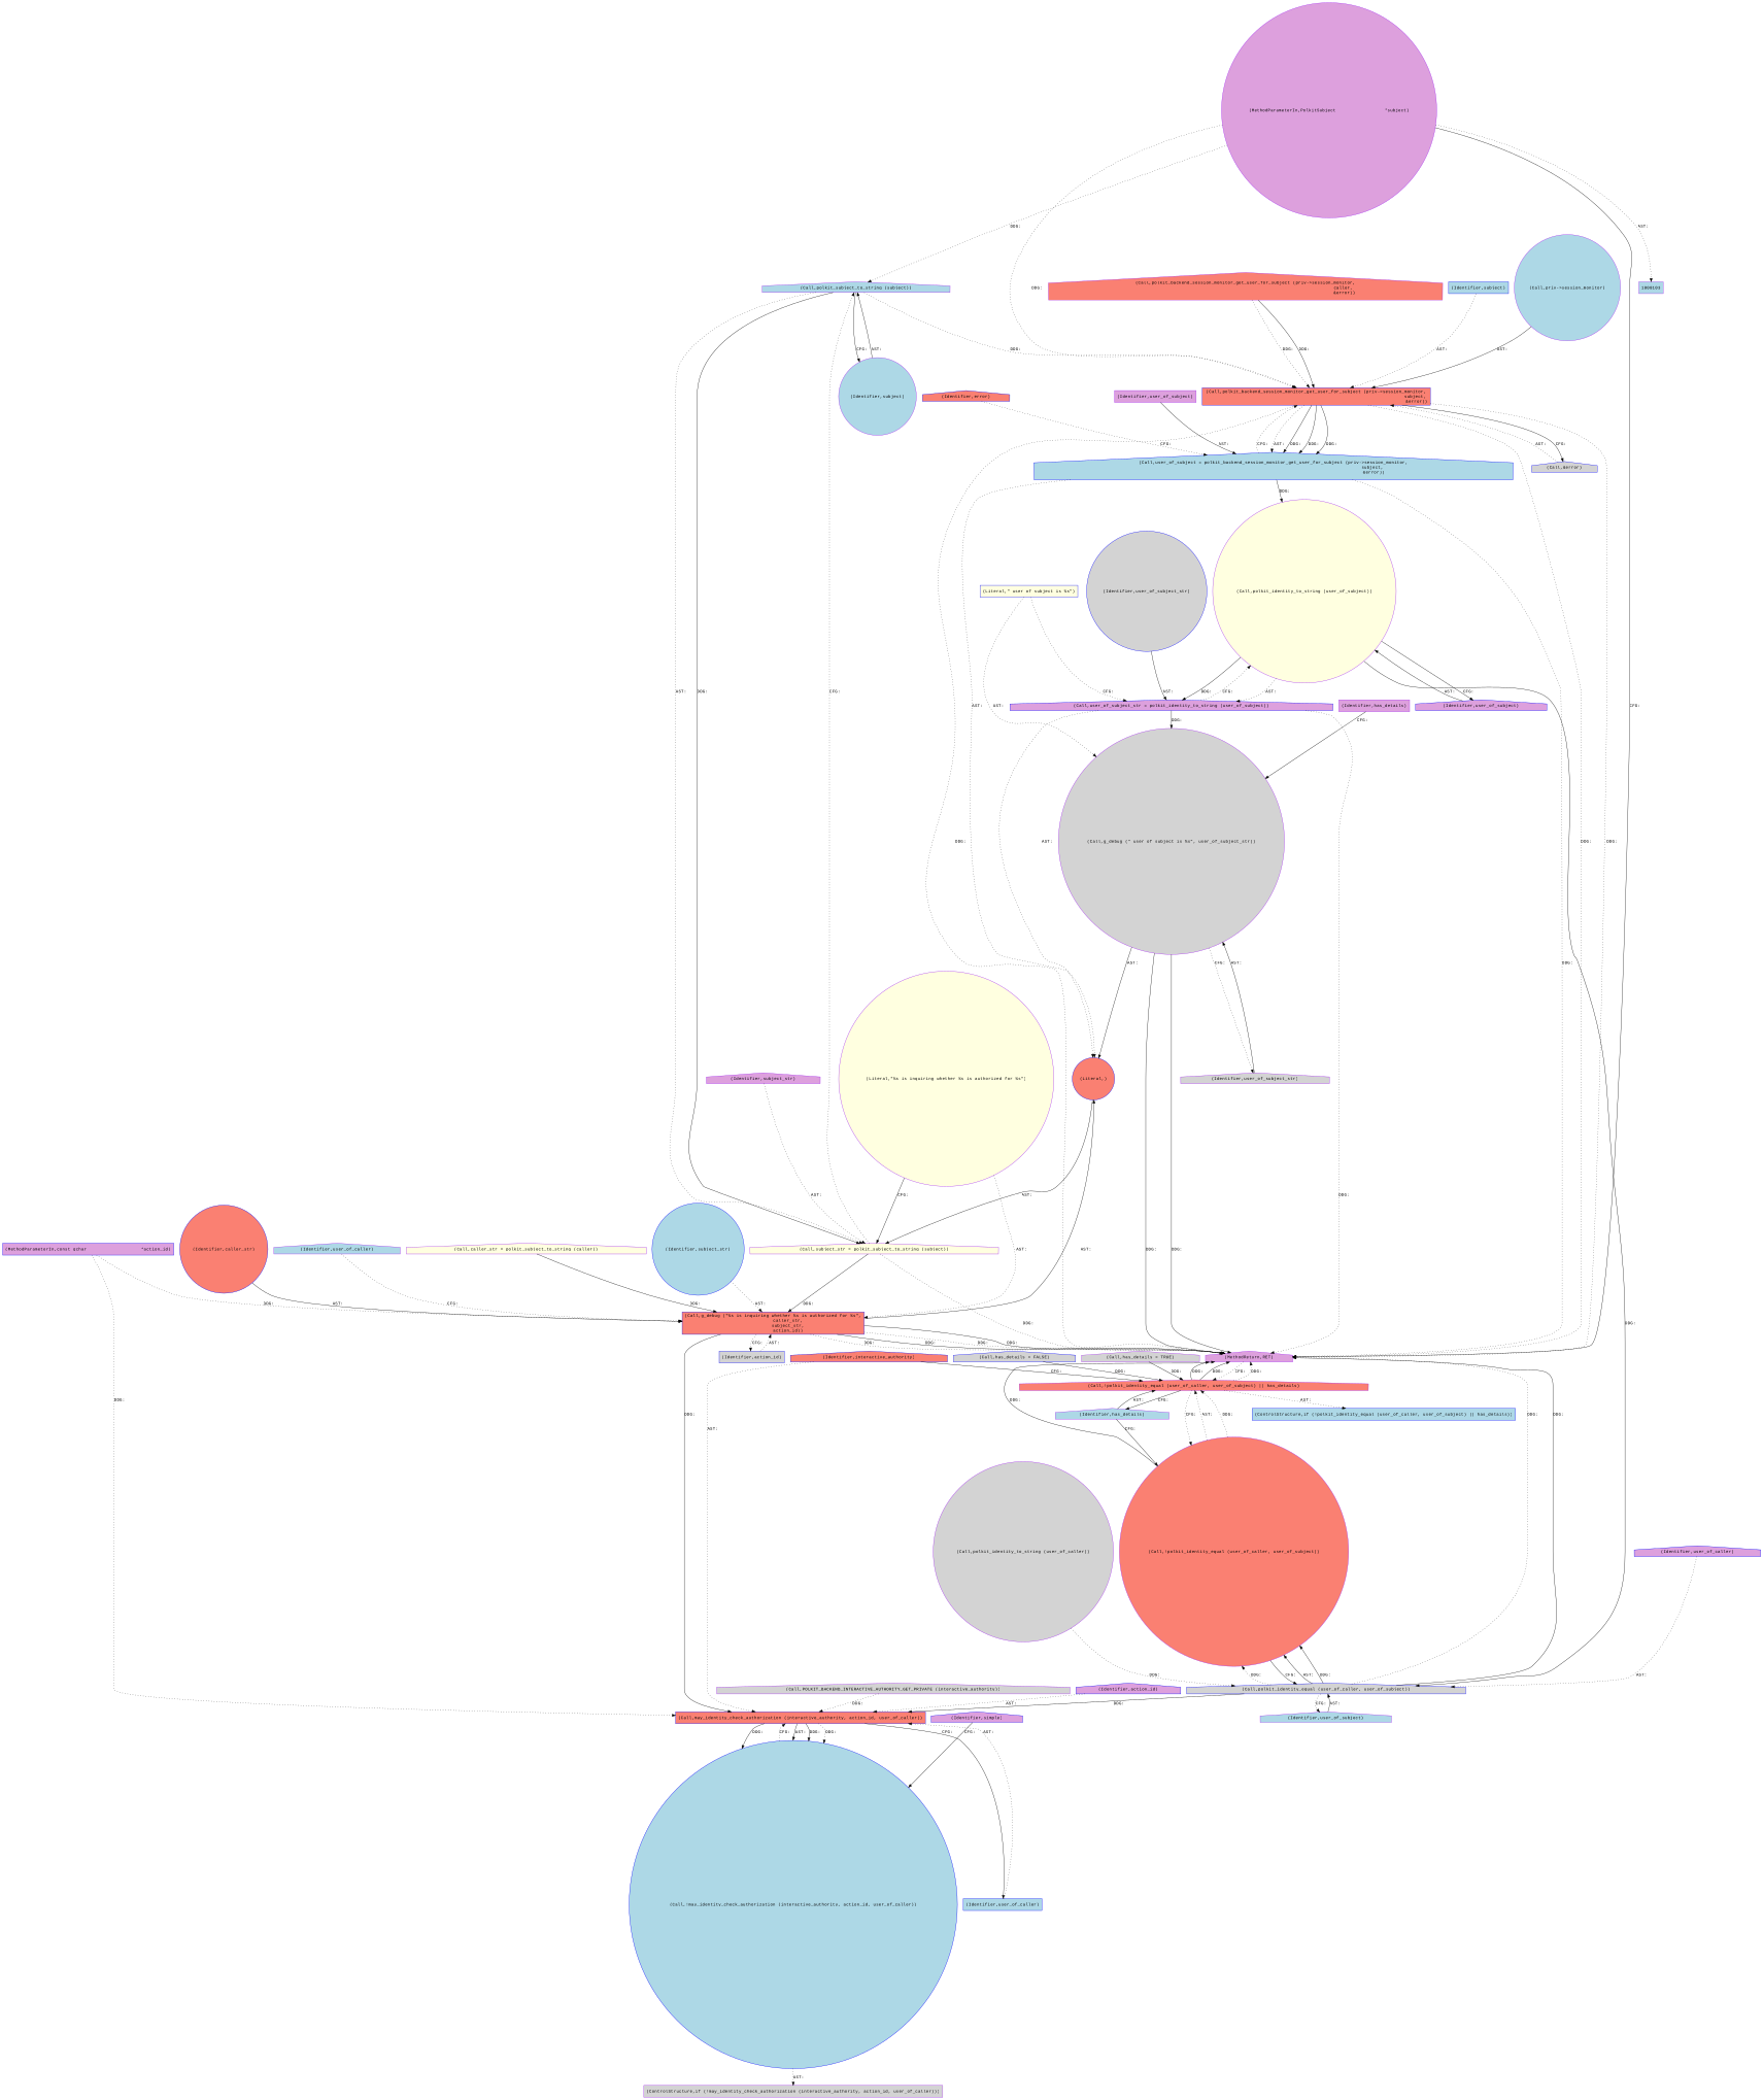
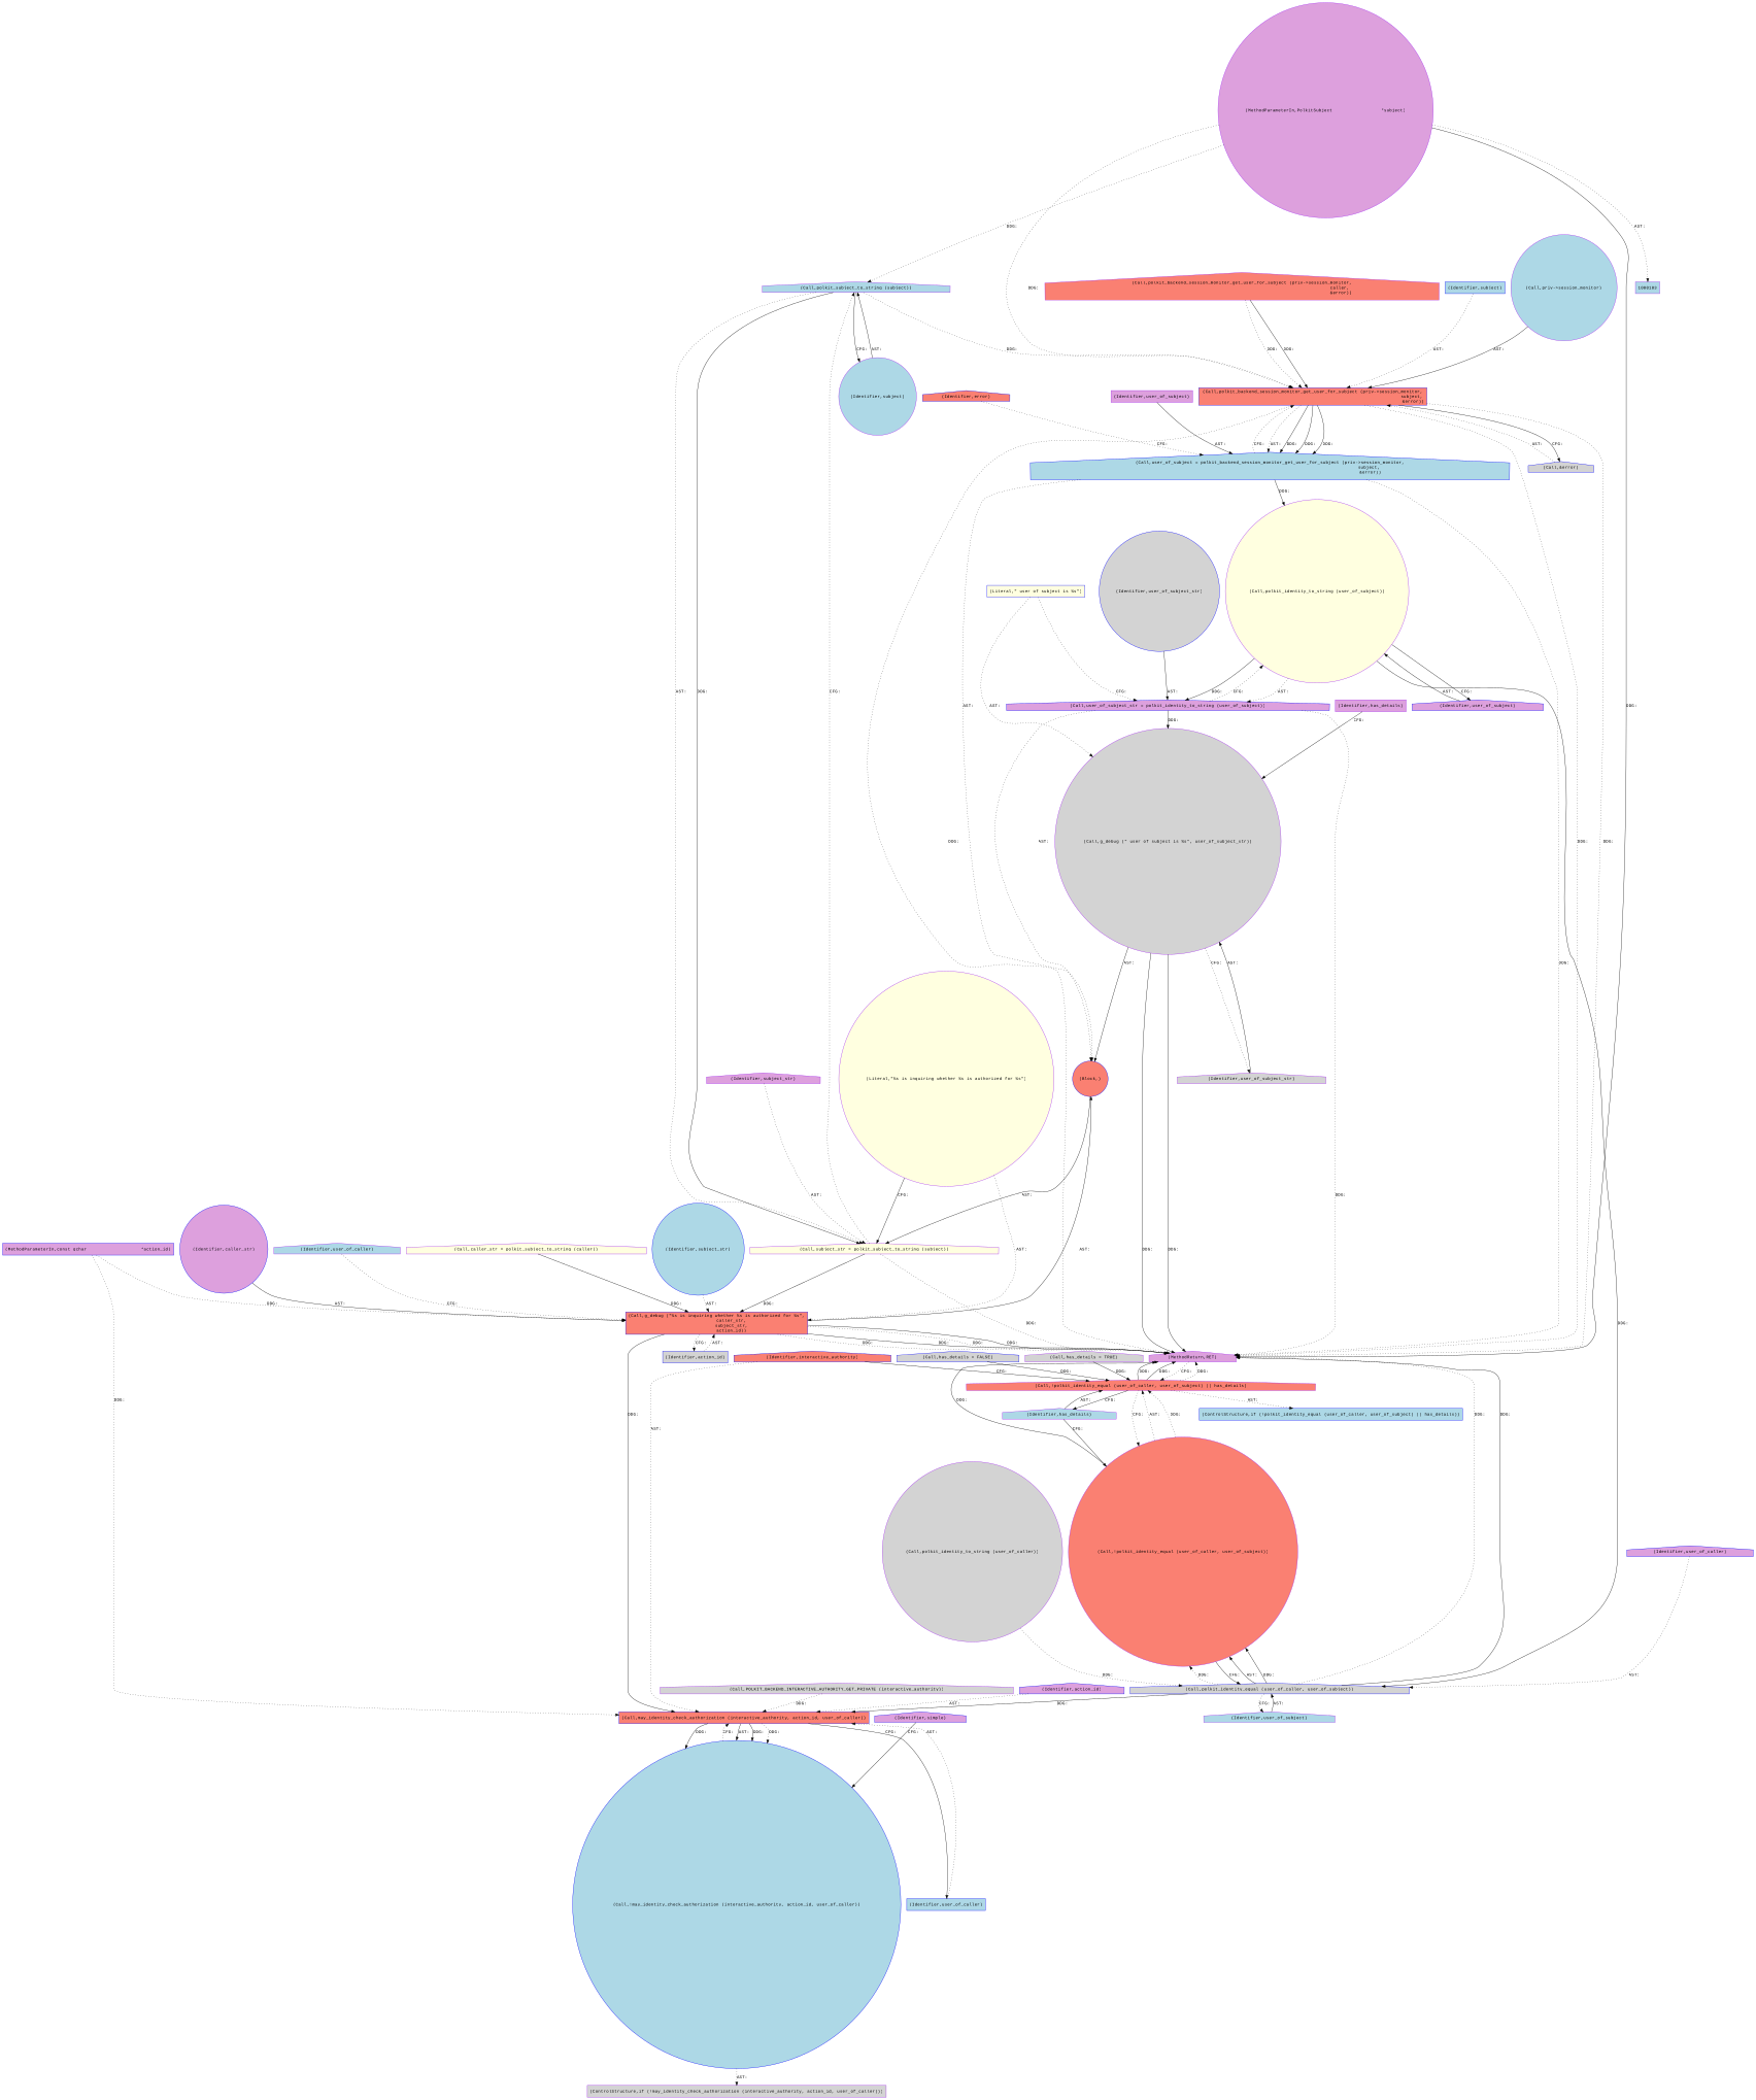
  digraph {
    fontname="Liberation Mono"
    node [color=purple fillcolor=lightblue fontname="Liberation Mono" shape=house style=filled]
    edge [fontname="Liberation Mono" style=dotted]
    n1 [fillcolor=plum label="(MethodParameterIn,PolkitSubject                  *subject)" shape=circle]
    n2 [label="(Call,polkit_subject_to_string (subject))"]
    n3 [color=blue fillcolor=salmon label="(Call,polkit_backend_session_monitor_get_user_for_subject (priv->session_monitor,\n                                                                         subject,\n                                                                          &error))" shape=box]
    n4 [fillcolor=plum label="(MethodReturn,RET)"]
    1000103 [shape=box]
    n6 [fillcolor=lightyellow label="(Call,subject_str = polkit_subject_to_string (subject))"]
    n7 [label="(Identifier,subject)" shape=circle]
    n8 [color=blue label="(Call,user_of_subject = polkit_backend_session_monitor_get_user_for_subject (priv->session_monitor,\n                                                                         subject,\n                                                                          &error))"]
    n9 [color=blue fillcolor=lightgrey label="(Call,&error)"]
    n10 [fillcolor=salmon label="(Call,!polkit_identity_equal (user_of_caller, user_of_subject) || has_details)"]
    n11 [color=blue fillcolor=salmon label="(Call,g_debug (\"%s is inquiring whether %s is authorized for %s\",\n           caller_str,\n           subject_str,\n           action_id))" shape=box]
-   n12 [color=blue fillcolor=salmon label="(Literal,)" shape=circle]
+   n12 [color=blue fillcolor=salmon label="(Block,)" shape=circle]
    n13 [color=blue fillcolor=salmon label="(Call,may_identity_check_authorization (interactive_authority, action_id, user_of_caller))" shape=box]
    n14 [color=blue fillcolor=lightgrey label="(Identifier,action_id)" shape=box]
    n15 [color=blue label="(Call,!may_identity_check_authorization (interactive_authority, action_id, user_of_caller))" shape=circle]
    n16 [color=blue label="(Identifier,user_of_caller)" shape=box]
    n17 [fillcolor=lightgrey label="(ControlStructure,if (!may_identity_check_authorization (interactive_authority, action_id, user_of_caller)))" shape=box]
    n18 [fillcolor=lightyellow label="(Call,polkit_identity_to_string (user_of_subject))" shape=circle]
    n19 [color=blue fillcolor=plum label="(Call,user_of_subject_str = polkit_identity_to_string (user_of_subject))"]
    n20 [color=blue fillcolor=lightgrey label="(Call,polkit_identity_equal (user_of_caller, user_of_subject))"]
    n21 [color=blue fillcolor=plum label="(Identifier,user_of_subject)"]
    n22 [fillcolor=lightgrey label="(Call,g_debug (\" user of subject is %s\", user_of_subject_str))" shape=circle]
    n23 [fillcolor=salmon label="(Call,!polkit_identity_equal (user_of_caller, user_of_subject))" shape=circle]
    n24 [label="(Identifier,user_of_subject)"]
    n25 [fillcolor=lightgrey label="(Identifier,user_of_subject_str)"]
    n26 [color=blue label="(ControlStructure,if (!polkit_identity_equal (user_of_caller, user_of_subject) || has_details))" shape=box]
    n27 [label="(Identifier,has_details)"]
    n28 [fillcolor=salmon label="(Call,polkit_backend_session_monitor_get_user_for_subject (priv->session_monitor,\n                                                                        caller,\n                                                                         &error))"]
    n29 [fillcolor=lightyellow label="(Literal,\"%s is inquiring whether %s is authorized for %s\")" shape=circle]
    n30 [fillcolor=lightgrey label="(Call,has_details = TRUE)"]
    n31 [color=blue fillcolor=lightyellow label="(Literal,\" user of subject is %s\")" shape=box]
-   n32 [color=blue fillcolor=salmon label="(Identifier,caller_str)" shape=circle]
+   n32 [color=blue fillcolor=plum label="(Identifier,caller_str)" shape=circle]
    n33 [color=blue fillcolor=salmon label="(Identifier,interactive_authority)"]
    n34 [color=blue label="(Identifier,subject)" shape=box]
    n35 [label="(Call,priv->session_monitor)" shape=circle]
    n36 [color=blue fillcolor=salmon label="(Identifier,error)"]
    n37 [fillcolor=plum label="(Identifier,has_details)" shape=box]
    n38 [color=blue fillcolor=lightgrey label="(Identifier,user_of_subject_str)" shape=circle]
    n39 [label="(Identifier,user_of_caller)"]
    n40 [fillcolor=lightyellow label="(Call,caller_str = polkit_subject_to_string (caller))"]
    n41 [color=blue fillcolor=plum label="(MethodParameterIn,const gchar                    *action_id)" shape=box]
    n42 [color=blue fillcolor=plum label="(Identifier,user_of_caller)"]
    n43 [color=blue fillcolor=lightgrey label="(Call,has_details = FALSE)"]
    n44 [fillcolor=lightgrey label="(Call,polkit_identity_to_string (user_of_caller))" shape=circle]
    n45 [fillcolor=plum label="(Identifier,user_of_subject)" shape=box]
    n46 [color=blue fillcolor=plum label="(Identifier,simple)"]
    n47 [fillcolor=lightgrey label="(Call,POLKIT_BACKEND_INTERACTIVE_AUTHORITY_GET_PRIVATE (interactive_authority))"]
    n48 [fillcolor=plum label="(Identifier,subject_str)"]
    n49 [color=blue fillcolor=plum label="(Identifier,action_id)"]
    n50 [color=blue label="(Identifier,subject_str)" shape=circle]
    n1 -> n2 [label="DDG: "]
    n1 -> n3 [label="DDG: "]
-   n1 -> n4 [label="CFG: " style=solid]
+   n1 -> n4 [label="DDG: " style=solid]
    n1 -> 1000103 [label="AST: "]
    n2 -> n3 [label="DDG: "]
    n2 -> n6 [label="AST: "]
    n2 -> n6 [label="DDG: " style=solid]
    n2 -> n7 [label="CFG: " style=solid]
    n3 -> n4 [label="DDG: "]
    n3 -> n4 [label="DDG: "]
    n3 -> n4 [label="DDG: "]
    n3 -> n8 [label="AST: "]
    n3 -> n8 [label="DDG: " style=solid]
    n3 -> n8 [label="DDG: " style=solid]
    n3 -> n8 [label="DDG: " style=solid]
    n3 -> n9 [label="CFG: " style=solid]
    n4 -> n10 [label="CFG: "]
    n6 -> n2 [label="CFG: "]
    n6 -> n4 [label="DDG: "]
    n6 -> n11 [label="DDG: " style=solid]
    n7 -> n2 [label="AST: " style=solid]
    n8 -> n3 [label="CFG: "]
    n8 -> n4 [label="DDG: "]
    n8 -> n12 [label="AST: "]
    n8 -> n18 [label="DDG: " style=solid]
    n9 -> n3 [label="AST: "]
    n10 -> n4 [label="DDG: "]
    n10 -> n4 [label="DDG: " style=solid]
    n10 -> n4 [label="DDG: " style=solid]
    n10 -> n23 [label="CFG: "]
    n10 -> n26 [label="AST: "]
    n10 -> n27 [label="CFG: " style=solid]
    n11 -> n4 [label="DDG: " style=solid]
    n11 -> n4 [label="DDG: "]
    n11 -> n4 [label="DDG: " style=solid]
    n11 -> n4 [label="DDG: "]
    n11 -> n12 [label="AST: " style=solid]
    n11 -> n13 [label="DDG: " style=solid]
    n11 -> n14 [label="CFG: "]
    n12 -> n6 [label="AST: " style=solid]
    n13 -> n15 [label="AST: " style=solid]
    n13 -> n15 [label="DDG: " style=solid]
    n13 -> n15 [label="DDG: "]
    n13 -> n15 [label="DDG: " style=solid]
    n13 -> n16 [label="CFG: " style=solid]
    n14 -> n11 [label="AST: "]
    n15 -> n13 [label="CFG: "]
    n15 -> n17 [label="AST: "]
    n16 -> n13 [label="AST: "]
    n18 -> n19 [label="AST: "]
    n18 -> n19 [label="DDG: " style=solid]
    n18 -> n20 [label="DDG: " style=solid]
    n18 -> n21 [label="CFG: " style=solid]
    n19 -> n4 [label="DDG: "]
    n19 -> n12 [label="AST: "]
    n19 -> n18 [label="CFG: "]
    n19 -> n22 [label="DDG: " style=solid]
    n20 -> n4 [label="DDG: "]
    n20 -> n4 [label="DDG: " style=solid]
    n20 -> n13 [label="DDG: " style=solid]
    n20 -> n23 [label="AST: " style=solid]
    n20 -> n23 [label="DDG: " style=solid]
    n20 -> n23 [label="DDG: "]
    n20 -> n24 [label="CFG: "]
    n21 -> n18 [label="AST: " style=solid]
    n22 -> n4 [label="DDG: " style=solid]
    n22 -> n4 [label="DDG: " style=solid]
    n22 -> n12 [label="AST: " style=solid]
    n22 -> n25 [label="CFG: "]
    n23 -> n4 [label="DDG: " style=solid]
    n23 -> n10 [label="AST: "]
    n23 -> n10 [label="DDG: "]
    n23 -> n20 [label="CFG: " style=solid]
    n24 -> n20 [label="AST: " style=solid]
    n25 -> n22 [label="AST: " style=solid]
    n27 -> n10 [label="AST: " style=solid]
    n27 -> n23 [label="CFG: " style=solid]
    n28 -> n3 [label="DDG: "]
    n28 -> n3 [label="DDG: " style=solid]
    n29 -> n6 [label="CFG: " style=solid]
    n29 -> n11 [label="AST: "]
    n30 -> n10 [label="DDG: " style=solid]
    n31 -> n19 [label="CFG: "]
    n31 -> n22 [label="AST: "]
    n32 -> n11 [label="AST: " style=solid]
    n33 -> n10 [label="CFG: " style=solid]
    n33 -> n13 [label="AST: "]
    n34 -> n3 [label="AST: "]
    n35 -> n3 [label="AST: " style=solid]
    n36 -> n8 [label="CFG: "]
    n37 -> n22 [label="CFG: " style=solid]
    n38 -> n19 [label="AST: " style=solid]
    n39 -> n11 [label="CFG: "]
    n40 -> n11 [label="DDG: " style=solid]
    n41 -> n11 [label="DDG: "]
    n41 -> n13 [label="DDG: "]
    n42 -> n20 [label="AST: "]
    n43 -> n10 [label="DDG: " style=solid]
    n44 -> n20 [label="DDG: "]
    n45 -> n8 [label="AST: " style=solid]
    n46 -> n15 [label="CFG: " style=solid]
    n47 -> n13 [label="DDG: "]
    n48 -> n6 [label="AST: "]
    n49 -> n13 [label="AST: "]
    n50 -> n11 [label="AST: "]
  }
